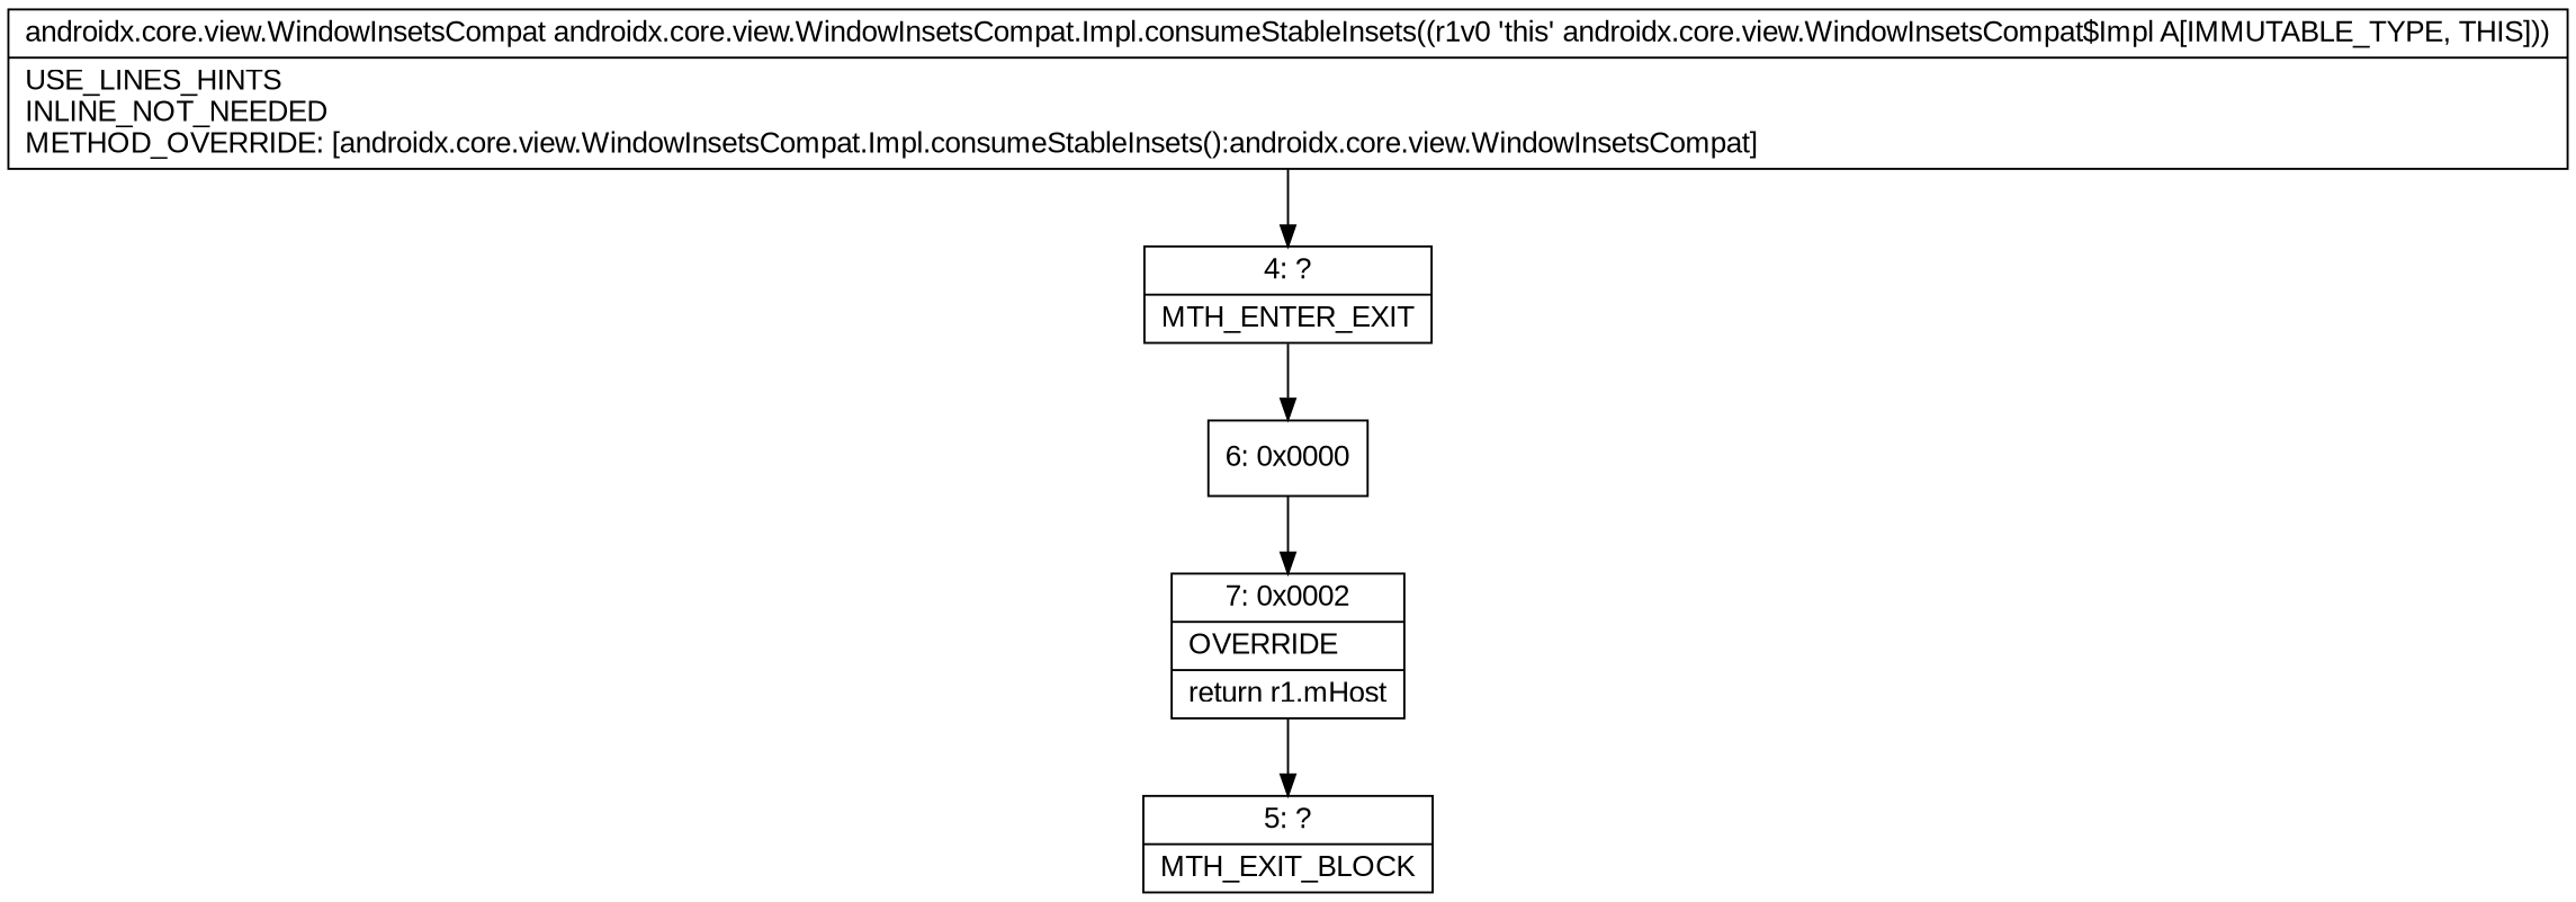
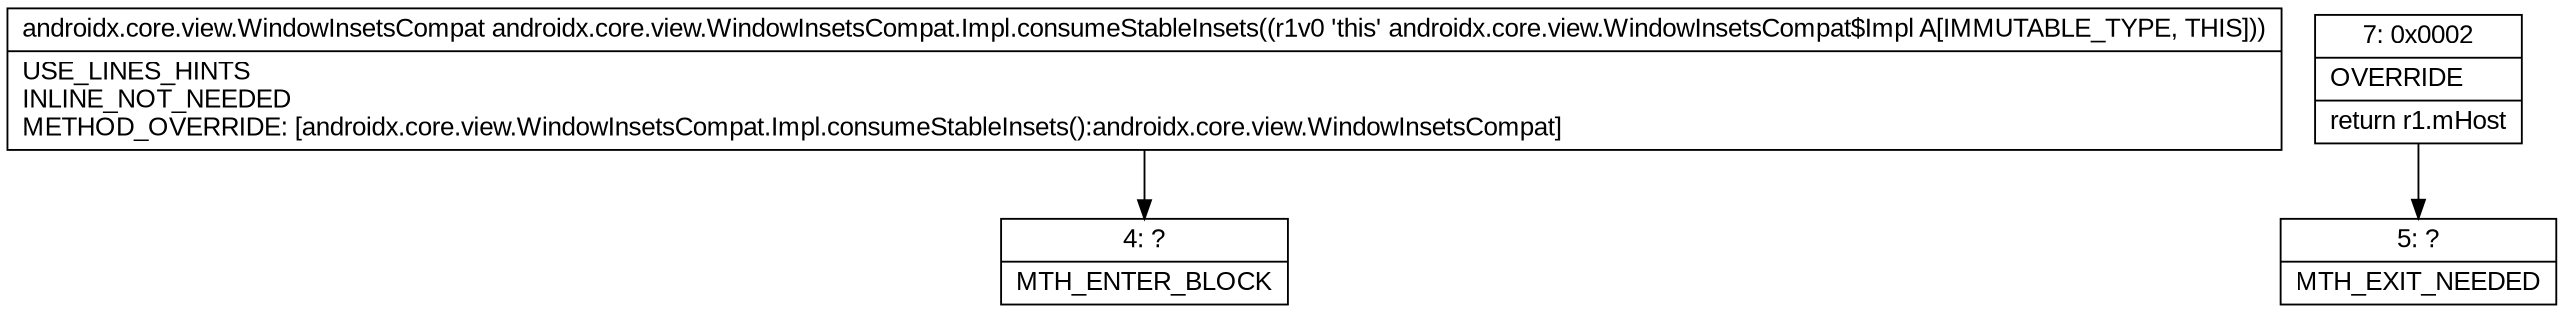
  digraph {
    fontname="Liberation Sans"
    node [fontname="Liberation Sans" shape=record]
    edge [fontname="Liberation Sans"]
-   n1 [label="{4\:\ ?|MTH_ENTER_EXIT\l}"]
-   n2 [label="{6\:\ 0x0000}"]
+   n1 [label="{4\:\ ?|MTH_ENTER_BLOCK\l}"]
    n3 [label="{7\:\ 0x0002|OVERRIDE\l|return r1.mHost\l}"]
-   n4 [label="{5\:\ ?|MTH_EXIT_BLOCK\l}"]
+   n4 [label="{5\:\ ?|MTH_EXIT_NEEDED\l}"]
    n5 [label="{androidx.core.view.WindowInsetsCompat androidx.core.view.WindowInsetsCompat.Impl.consumeStableInsets((r1v0 'this' androidx.core.view.WindowInsetsCompat$Impl A[IMMUTABLE_TYPE, THIS]))  | USE_LINES_HINTS\lINLINE_NOT_NEEDED\lMETHOD_OVERRIDE: [androidx.core.view.WindowInsetsCompat.Impl.consumeStableInsets():androidx.core.view.WindowInsetsCompat]\l}"]
-   n1 -> n2
-   n2 -> n3
    n3 -> n4
    n5 -> n1
  }
